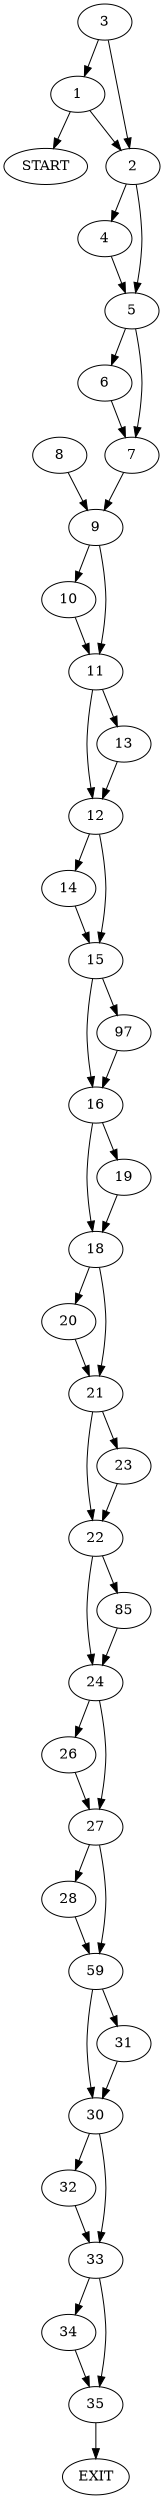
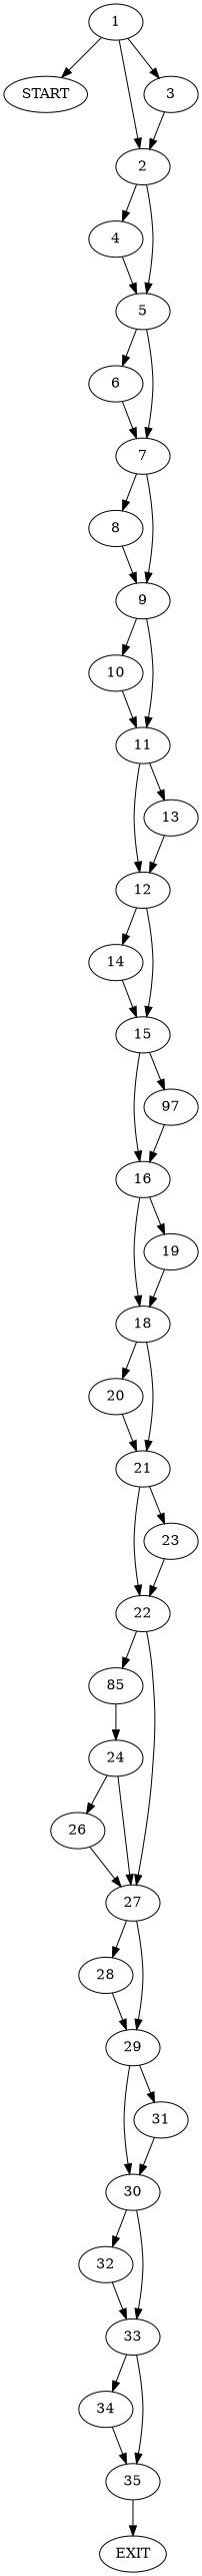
  digraph {
    n1 [label=START]
    1
    2
    3
    n5 [label=EXIT]
    4
    5
    6
    7
    8
    9
    10
    11
    12
    13
    14
    15
    16
    n19 [label=97]
    18
    19
    20
    21
    22
    23
    24
    n27 [label=85]
    26
    27
    28
-   29 [label=59]
+   29
    30
    31
    32
    33
    34
    35
    1 -> n1
    1 -> 2
-   3 -> 1
+   1 -> 3
    2 -> 4
    2 -> 5
    3 -> 2
    4 -> 5
    5 -> 6
    5 -> 7
    6 -> 7
+   7 -> 8
    7 -> 9
    8 -> 9
    9 -> 10
    9 -> 11
    10 -> 11
    11 -> 12
    11 -> 13
    12 -> 14
    12 -> 15
    13 -> 12
    14 -> 15
    15 -> 16
    15 -> n19
    16 -> 18
    16 -> 19
    n19 -> 16
    18 -> 20
    18 -> 21
    19 -> 18
    20 -> 21
    21 -> 22
    21 -> 23
-   22 -> 24
+   22 -> 27
    22 -> n27
    23 -> 22
    24 -> 26
    24 -> 27
    n27 -> 24
    26 -> 27
    27 -> 28
    27 -> 29
    28 -> 29
    29 -> 30
    29 -> 31
    30 -> 32
    30 -> 33
    31 -> 30
    32 -> 33
    33 -> 34
    33 -> 35
    34 -> 35
    35 -> n5
  }
